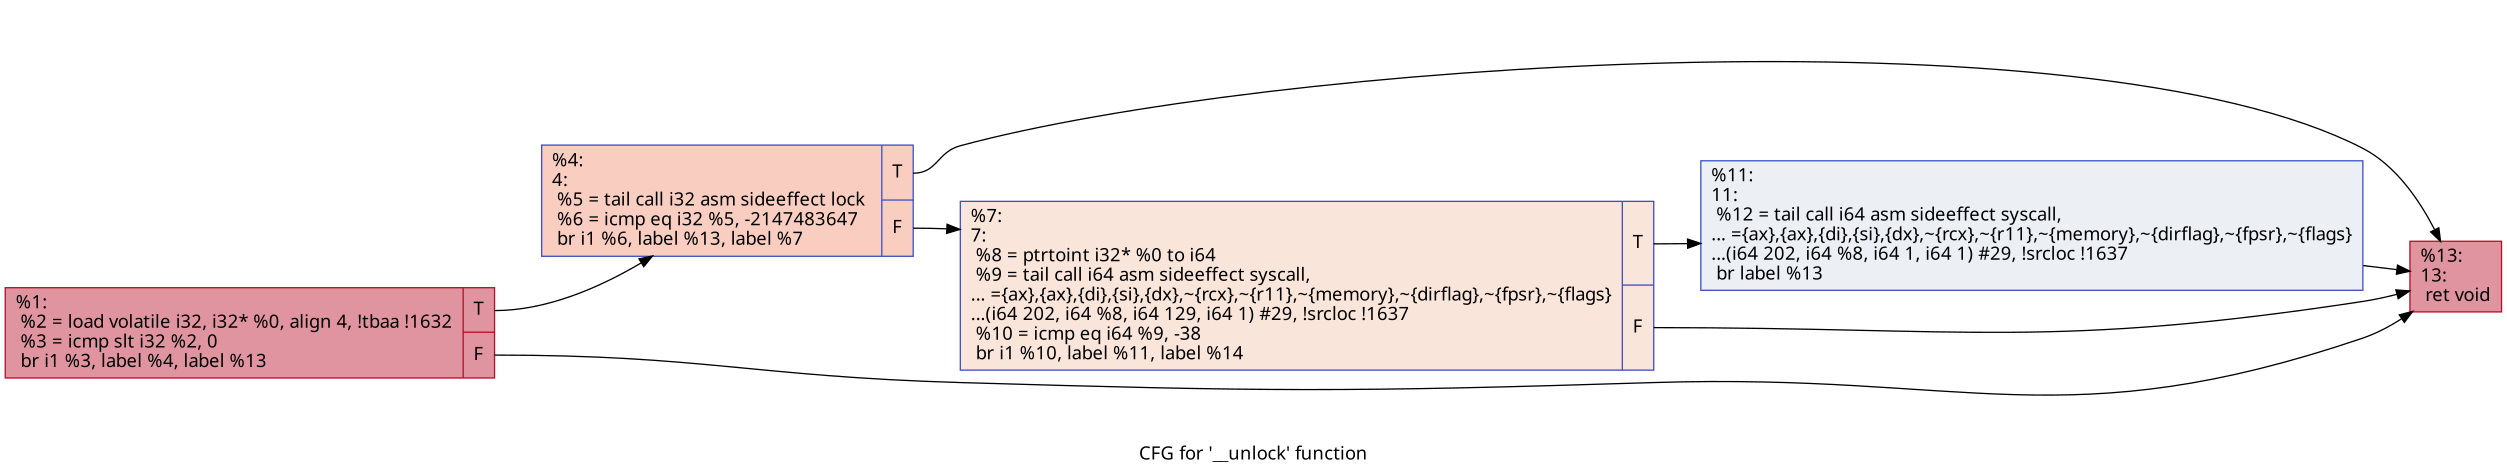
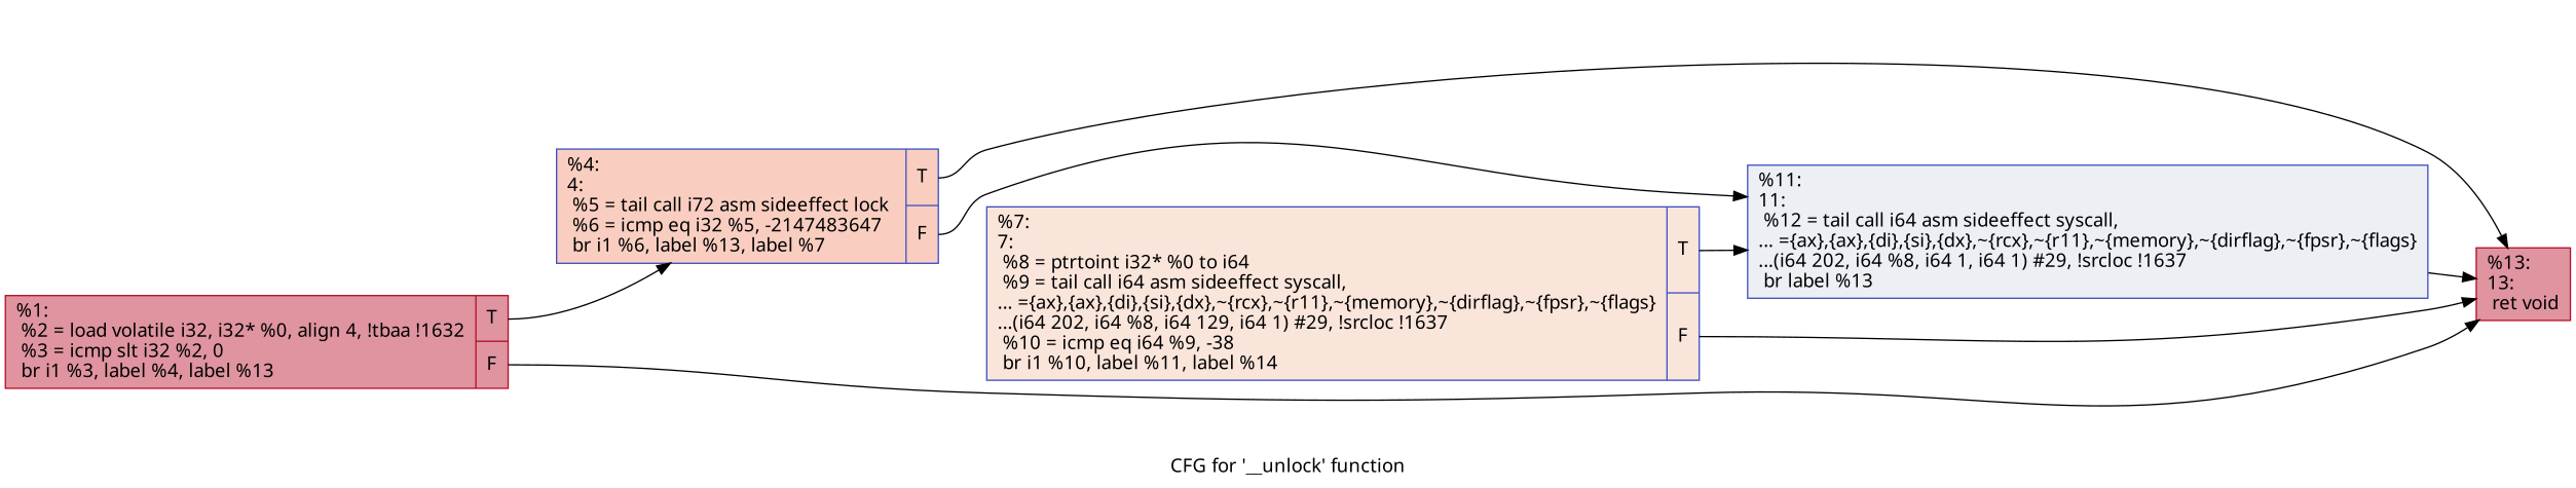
  digraph {
    fontname="Noto Sans"
    label="CFG for '__unlock' function"
    rankdir=LR
    node [color="#3d50c3ff" fillcolor="#b70d2870" fontname="Noto Sans" shape=record style=filled]
    edge [fontname="Noto Sans" tailport=s0]
    n1 [color="#b70d28ff" label="{%1:\l  %2 = load volatile i32, i32* %0, align 4, !tbaa !1632\l  %3 = icmp slt i32 %2, 0\l  br i1 %3, label %4, label %13\l|{<s0>T|<s1>F}}"]
-   n2 [fillcolor="#f2907270" label="{%4:\l4:                                                \l  %5 = tail call i32 asm sideeffect lock \l  %6 = icmp eq i32 %5, -2147483647\l  br i1 %6, label %13, label %7\l|{<s0>T|<s1>F}}"]
+   n2 [fillcolor="#f2907270" label="{%4:\l4:                                                \l  %5 = tail call i72 asm sideeffect lock \l  %6 = icmp eq i32 %5, -2147483647\l  br i1 %6, label %13, label %7\l|{<s0>T|<s1>F}}"]
    n3 [color="#b70d28ff" label="{%13:\l13:                                               \l  ret void\l}"]
    n4 [fillcolor="#f4c5ad70" label="{%7:\l7:                                                \l  %8 = ptrtoint i32* %0 to i64\l  %9 = tail call i64 asm sideeffect syscall,\l... =\{ax\},\{ax\},\{di\},\{si\},\{dx\},~\{rcx\},~\{r11\},~\{memory\},~\{dirflag\},~\{fpsr\},~\{flags\}\l...(i64 202, i64 %8, i64 129, i64 1) #29, !srcloc !1637\l  %10 = icmp eq i64 %9, -38\l  br i1 %10, label %11, label %14\l|{<s0>T|<s1>F}}"]
    n5 [fillcolor="#d4dbe670" label="{%11:\l11:                                               \l  %12 = tail call i64 asm sideeffect syscall,\l... =\{ax\},\{ax\},\{di\},\{si\},\{dx\},~\{rcx\},~\{r11\},~\{memory\},~\{dirflag\},~\{fpsr\},~\{flags\}\l...(i64 202, i64 %8, i64 1, i64 1) #29, !srcloc !1637\l  br label %13\l}"]
    n1 -> n2
    n1 -> n3 [tailport=s1]
    n2 -> n3
-   n2 -> n4 [tailport=s1]
+   n2 -> n5 [tailport=s1]
    n4 -> n3 [tailport=s1]
    n4 -> n5
    n5 -> n3
  }
